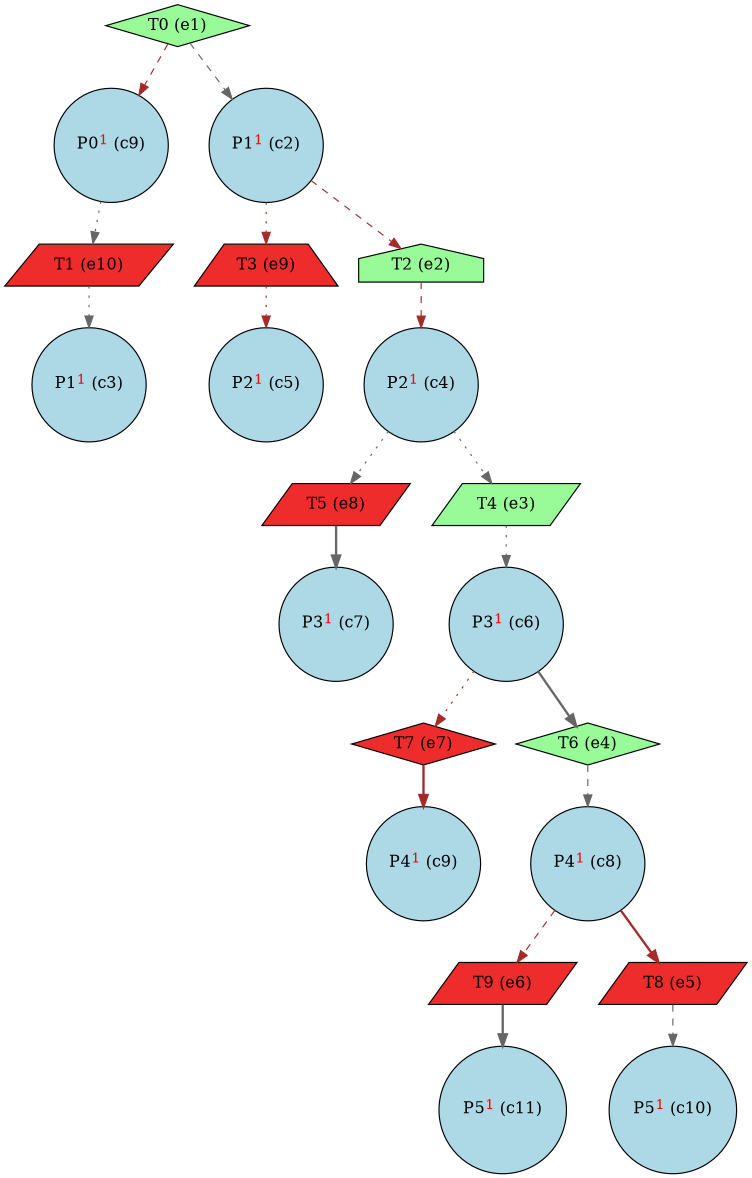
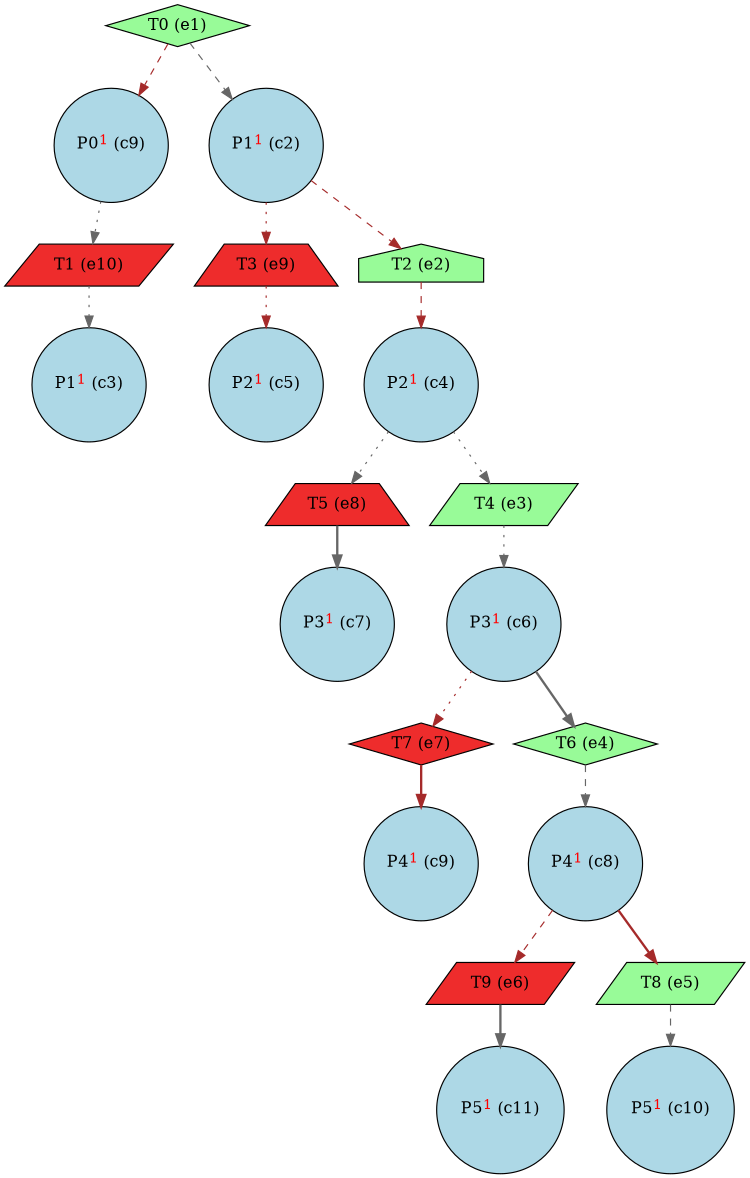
  digraph {
    node [fillcolor=lightblue shape=circle style=filled]
    edge [color=gray40 style=dotted]
    n1 [label=<P0<FONT COLOR="red"><SUP>1</SUP></FONT>&nbsp;(c9)>]
    n2 [fillcolor=firebrick2 label="T1 (e10)" shape=parallelogram]
    n3 [label=<P1<FONT COLOR="red"><SUP>1</SUP></FONT>&nbsp;(c3)>]
    n4 [fillcolor=palegreen label="T0 (e1)" shape=diamond]
    n5 [label=<P1<FONT COLOR="red"><SUP>1</SUP></FONT>&nbsp;(c2)>]
    n6 [fillcolor=firebrick2 label="T3 (e9)" shape=trapezium]
    n7 [fillcolor=palegreen label="T2 (e2)" shape=house]
    n8 [label=<P2<FONT COLOR="red"><SUP>1</SUP></FONT>&nbsp;(c5)>]
    n9 [label=<P2<FONT COLOR="red"><SUP>1</SUP></FONT>&nbsp;(c4)>]
-   n10 [fillcolor=firebrick2 label="T5 (e8)" shape=parallelogram]
+   n10 [fillcolor=firebrick2 label="T5 (e8)" shape=trapezium]
    n11 [fillcolor=palegreen label="T4 (e3)" shape=parallelogram]
    n12 [label=<P3<FONT COLOR="red"><SUP>1</SUP></FONT>&nbsp;(c7)>]
    n13 [label=<P3<FONT COLOR="red"><SUP>1</SUP></FONT>&nbsp;(c6)>]
    n14 [fillcolor=firebrick2 label="T7 (e7)" shape=diamond]
    n15 [fillcolor=palegreen label="T6 (e4)" shape=diamond]
    n16 [label=<P4<FONT COLOR="red"><SUP>1</SUP></FONT>&nbsp;(c9)>]
    n17 [label=<P4<FONT COLOR="red"><SUP>1</SUP></FONT>&nbsp;(c8)>]
    n18 [fillcolor=firebrick2 label="T9 (e6)" shape=parallelogram]
-   n19 [fillcolor=firebrick2 label="T8 (e5)" shape=parallelogram]
+   n19 [fillcolor=palegreen label="T8 (e5)" shape=parallelogram]
    n20 [label=<P5<FONT COLOR="red"><SUP>1</SUP></FONT>&nbsp;(c11)>]
    n21 [label=<P5<FONT COLOR="red"><SUP>1</SUP></FONT>&nbsp;(c10)>]
    n1 -> n2
    n2 -> n3
    n4 -> n1 [color=brown style=dashed]
    n4 -> n5 [style=dashed]
    n5 -> n6 [color=brown]
    n5 -> n7 [color=brown style=dashed]
    n6 -> n8 [color=brown]
    n7 -> n9 [color=brown style=dashed]
    n9 -> n10
    n9 -> n11
    n10 -> n12 [style=bold]
    n11 -> n13
    n13 -> n14 [color=brown]
    n13 -> n15 [style=bold]
    n14 -> n16 [color=brown style=bold]
    n15 -> n17 [style=dashed]
    n17 -> n18 [color=brown style=dashed]
    n17 -> n19 [color=brown style=bold]
    n18 -> n20 [style=bold]
    n19 -> n21 [style=dashed]
  }
